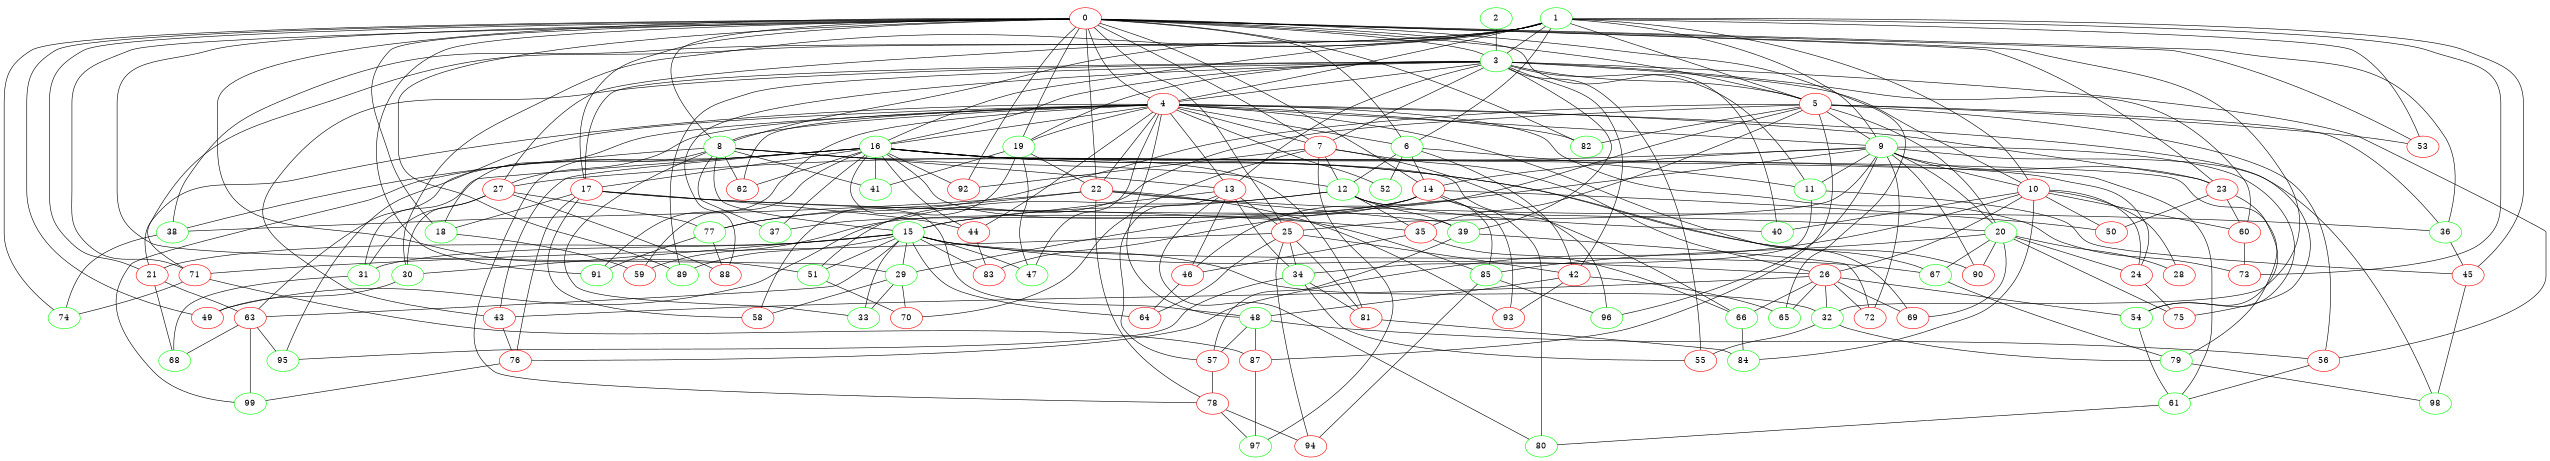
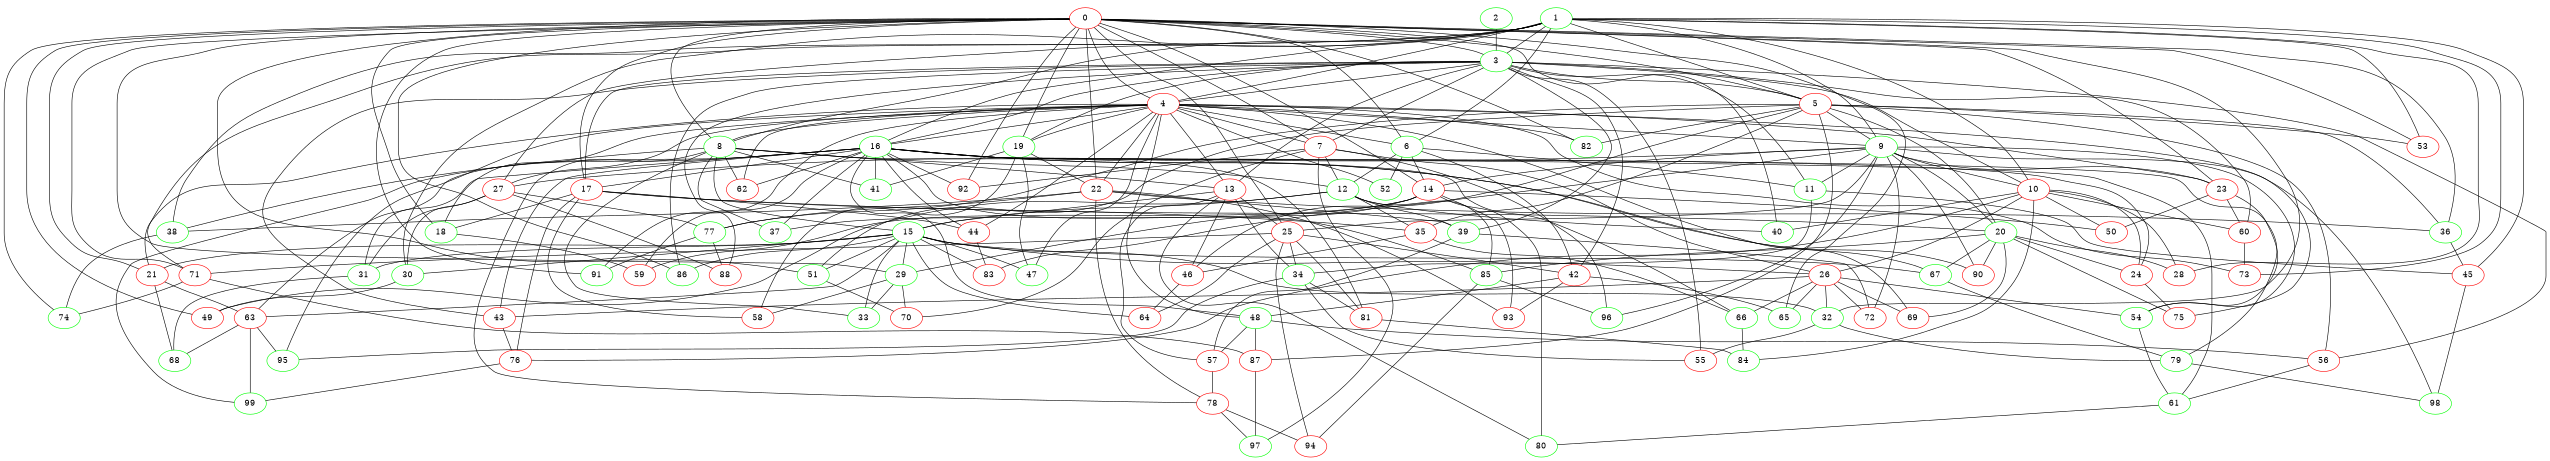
  strict graph {
    node [color=red]
    3 [color=green]
    0
    4
    5
    6 [color=green]
    7
    8 [color=green]
    14
    17
    18 [color=green]
    19 [color=green]
    21
    22
    23
    25
    29 [color=green]
    32 [color=green]
    36 [color=green]
    40 [color=green]
    49
    51 [color=green]
    53
    65 [color=green]
    71
    74 [color=green]
    82 [color=green]
-   89 [color=green]
+   89 [color=green label=86]
    91 [color=green]
    92
    10
    16 [color=green]
    11 [color=green]
    13
    39 [color=green]
    42
    43
    55
    56
    60
    88
    9 [color=green]
    27
    73
    44
    47 [color=green]
    48 [color=green]
    52 [color=green]
    62
    69
    75
    95 [color=green]
    20 [color=green]
    35
    46
    77 [color=green]
    87
    12 [color=green]
    26
    70
    96 [color=green]
    97 [color=green]
    38 [color=green]
    15 [color=green]
    33 [color=green]
    37 [color=green]
    41 [color=green]
    78
    81
    50
    80 [color=green]
    59
    93
    76
    58
    63
    68 [color=green]
    54 [color=green]
    34 [color=green]
    64
    94
    79 [color=green]
    45
    28
    24
    84 [color=green]
    90
    85 [color=green]
    31 [color=green]
    67 [color=green]
    61 [color=green]
    66 [color=green]
    99 [color=green]
    57
    72
    83
    98 [color=green]
    30 [color=green]
    1 [color=green]
    2 [color=green]
    3 -- 4
    3 -- 5
    3 -- 7
    3 -- 17
    3 -- 19
    3 -- 89
    3 -- 10
    3 -- 16
    3 -- 11
    3 -- 13
    3 -- 39
    3 -- 42
    3 -- 43
    3 -- 55
    3 -- 56
    3 -- 60
    3 -- 88
    0 -- 3
    0 -- 4
    0 -- 5
    0 -- 6
    0 -- 7
    0 -- 8
    0 -- 14
    0 -- 17
    0 -- 18
    0 -- 19
    0 -- 21
    0 -- 22
    0 -- 23
    0 -- 25
    0 -- 29
    0 -- 32
    0 -- 36
    0 -- 40
    0 -- 49
    0 -- 51
    0 -- 53
    0 -- 65
    0 -- 71
    0 -- 74
    0 -- 82
    0 -- 89
    0 -- 91
    0 -- 92
    4 -- 6
    4 -- 7
    4 -- 8
    4 -- 18
    4 -- 19
    4 -- 21
    4 -- 22
    4 -- 23
    4 -- 82
    4 -- 91
    4 -- 16
    4 -- 13
    4 -- 9
    4 -- 27
    4 -- 73
    4 -- 44
    4 -- 47
    4 -- 48
    4 -- 52
    4 -- 62
    4 -- 69
    4 -- 75
    4 -- 95
    5 -- 36
    5 -- 51
    5 -- 53
    5 -- 82
    5 -- 56
    5 -- 9
    5 -- 20
    5 -- 35
    5 -- 46
    5 -- 77
    5 -- 87
    6 -- 14
    6 -- 11
    6 -- 42
    6 -- 52
    6 -- 12
    7 -- 92
    7 -- 12
    7 -- 26
    7 -- 70
    7 -- 96
    7 -- 97
    8 -- 13
    8 -- 62
    8 -- 12
    8 -- 38
    8 -- 15
    8 -- 33
    8 -- 37
    8 -- 41
    8 -- 78
    8 -- 81
    14 -- 29
    14 -- 37
    14 -- 50
    14 -- 80
    14 -- 59
    14 -- 93
    17 -- 18
    17 -- 44
    17 -- 20
    17 -- 35
    17 -- 76
    17 -- 58
    18 -- 59
    19 -- 22
    19 -- 47
    19 -- 41
    19 -- 58
    21 -- 63
    21 -- 68
    22 -- 36
    22 -- 39
    22 -- 77
    22 -- 38
    22 -- 78
    22 -- 93
    23 -- 60
    23 -- 50
    23 -- 54
    25 -- 71
    25 -- 42
    25 -- 81
    25 -- 34
    25 -- 64
    25 -- 94
    29 -- 70
    29 -- 33
    29 -- 58
    32 -- 55
    32 -- 79
    36 -- 45
    51 -- 70
    71 -- 74
    71 -- 87
    10 -- 40
    10 -- 60
    10 -- 26
    10 -- 50
    10 -- 76
    10 -- 28
    10 -- 24
    10 -- 84
    16 -- 17
    16 -- 92
    16 -- 43
    16 -- 44
    16 -- 48
    16 -- 62
    16 -- 37
    16 -- 41
    16 -- 59
    16 -- 63
    16 -- 79
    16 -- 24
    16 -- 90
    16 -- 85
    16 -- 31
    16 -- 67
    16 -- 61
    16 -- 66
    16 -- 99
    11 -- 34
    11 -- 45
    13 -- 25
    13 -- 46
    13 -- 15
    13 -- 80
    13 -- 34
    13 -- 57
    39 -- 57
    39 -- 72
    42 -- 65
    42 -- 48
    42 -- 93
    43 -- 76
    56 -- 61
    60 -- 73
    9 -- 14
    9 -- 23
    9 -- 25
    9 -- 10
    9 -- 11
    9 -- 27
    9 -- 20
    9 -- 96
    9 -- 54
    9 -- 90
    9 -- 72
    9 -- 83
    9 -- 98
    27 -- 88
    27 -- 77
    27 -- 31
    27 -- 30
    44 -- 83
    48 -- 56
    48 -- 87
    48 -- 57
    20 -- 69
    20 -- 75
    20 -- 28
    20 -- 24
    20 -- 90
    20 -- 85
    20 -- 67
    35 -- 46
    35 -- 66
    46 -- 64
    77 -- 91
    77 -- 88
    87 -- 97
    12 -- 40
    12 -- 49
    12 -- 39
    12 -- 35
    12 -- 15
    12 -- 85
    26 -- 32
    26 -- 65
    26 -- 43
    26 -- 69
    26 -- 54
    26 -- 66
    26 -- 72
    38 -- 74
    15 -- 21
    15 -- 29
    15 -- 32
    15 -- 51
    15 -- 89
    15 -- 47
    15 -- 26
    15 -- 33
    15 -- 63
    15 -- 64
    15 -- 31
    15 -- 67
    15 -- 83
    15 -- 30
    78 -- 97
    78 -- 94
    81 -- 84
    76 -- 99
    63 -- 95
    63 -- 68
    63 -- 99
    54 -- 61
    34 -- 55
    34 -- 95
    34 -- 81
    79 -- 98
    45 -- 98
    24 -- 75
    85 -- 96
    85 -- 94
    31 -- 68
    67 -- 79
    61 -- 80
    66 -- 84
    57 -- 78
    30 -- 49
    1 -- 3
    1 -- 4
    1 -- 5
    1 -- 6
    1 -- 8
    1 -- 53
    1 -- 71
    1 -- 10
    1 -- 16
    1 -- 9
    1 -- 27
    1 -- 73
    1 -- 38
    1 -- 45
+   1 -- 28
    1 -- 30
    2 -- 3
  }
